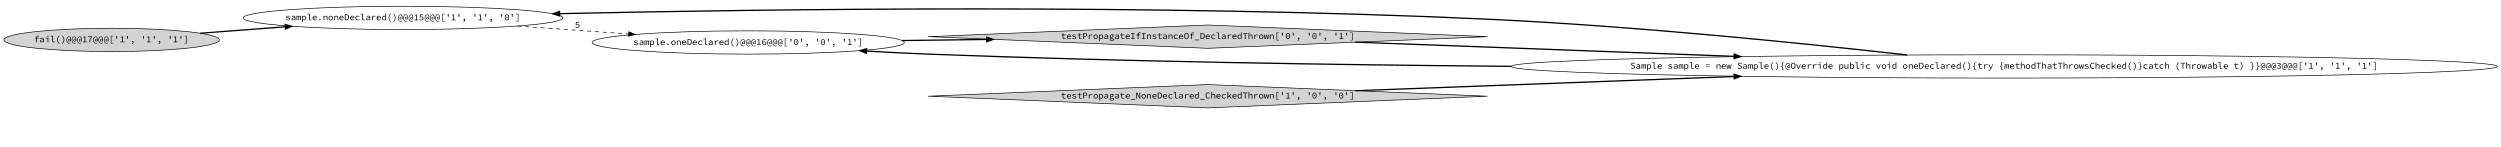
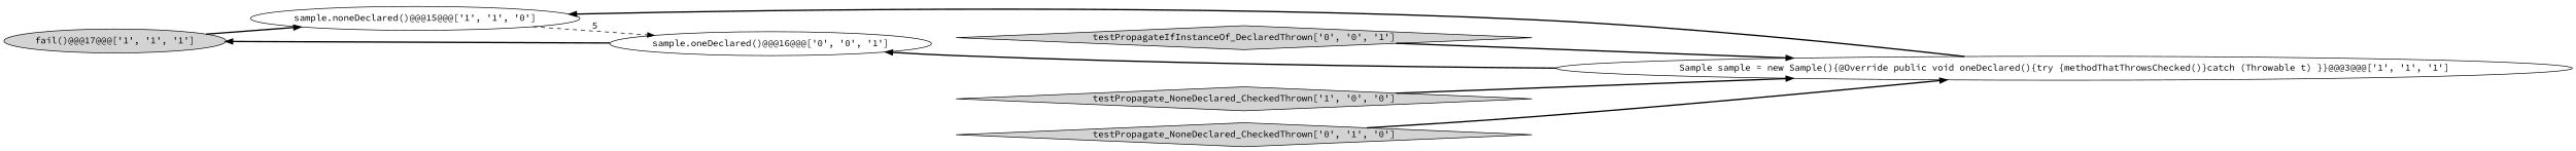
  digraph {
    fontname="Source Code Pro"
    rankdir=LR
    node [fillcolor=lightgray fontname="Source Code Pro" shape=ellipse style=filled]
    edge [fontname="Source Code Pro" style=bold]
    n1 [label="fail()@@@17@@@['1', '1', '1']"]
    n2 [fillcolor=white label="sample.noneDeclared()@@@15@@@['1', '1', '0']"]
    n3 [fillcolor=white label="sample.oneDeclared()@@@16@@@['0', '0', '1']"]
    n4 [label="testPropagate_NoneDeclared_CheckedThrown['1', '0', '0']" shape=diamond]
    n5 [fillcolor=white label="Sample sample = new Sample(){@Override public void oneDeclared(){try {methodThatThrowsChecked()}catch (Throwable t) }}@@@3@@@['1', '1', '1']"]
    n6 [label="testPropagateIfInstanceOf_DeclaredThrown['0', '0', '1']" shape=diamond]
+   n7 [label="testPropagate_NoneDeclared_CheckedThrown['0', '1', '0']" shape=diamond]
    n1 -> n2
    n2 -> n3 [label=5 style=dashed]
-   n3 -> n6
+   n3 -> n1
    n4 -> n5
    n5 -> n2
    n5 -> n3
    n6 -> n5
+   n7 -> n5
  }
